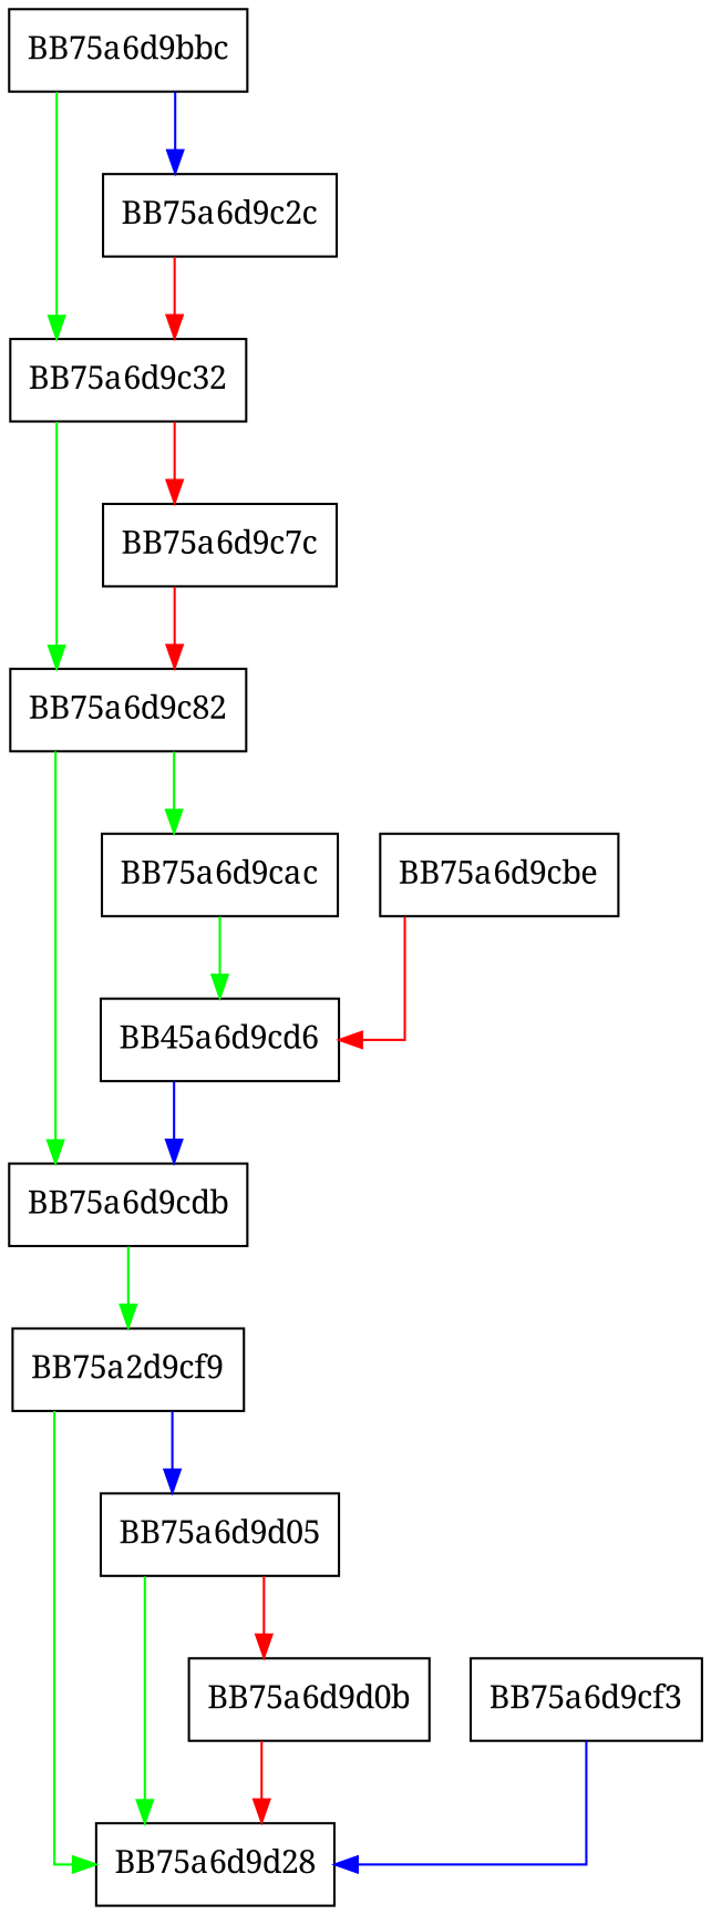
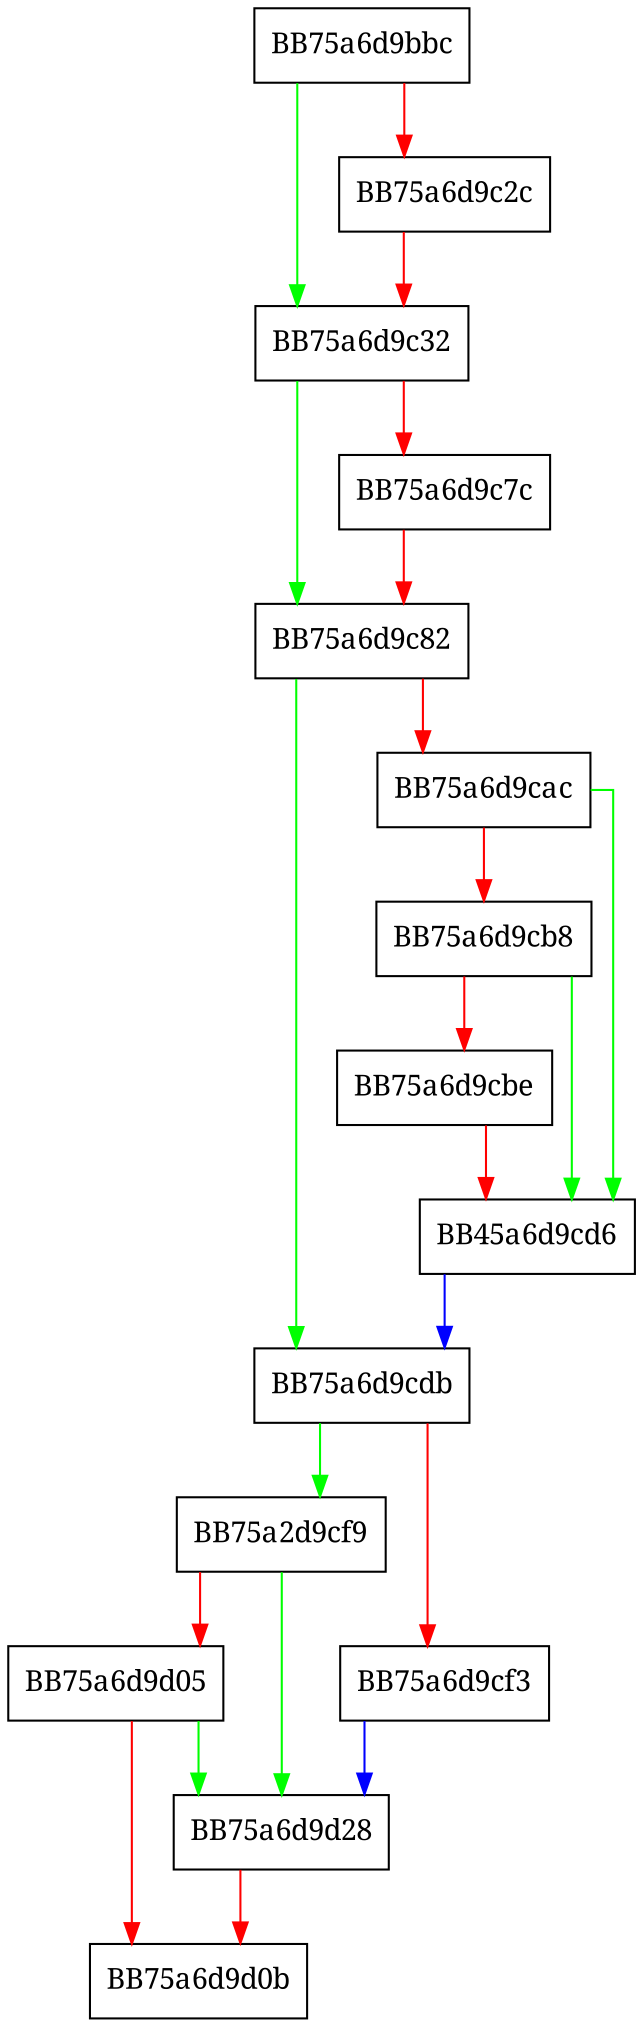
  digraph {
    fontname="Noto Serif"
    splines=ortho
    node [fontname="Noto Serif" shape=box]
    edge [color=red fontname="Noto Serif"]
    BB75a6d9bbc
    BB75a6d9c32
    BB75a6d9c2c
    BB75a6d9c82
    BB75a6d9c7c
    BB75a6d9cdb
    BB75a6d9cac
    n8 [label=BB75a2d9cf9]
    BB75a6d9cf3
    n10 [label=BB45a6d9cd6]
+   BB75a6d9cb8
    BB75a6d9d28
    BB75a6d9d05
    BB75a6d9cbe
    BB75a6d9d0b
    BB75a6d9bbc -> BB75a6d9c32 [color=green]
-   BB75a6d9bbc -> BB75a6d9c2c [color=blue]
+   BB75a6d9bbc -> BB75a6d9c2c
    BB75a6d9c32 -> BB75a6d9c82 [color=green]
    BB75a6d9c32 -> BB75a6d9c7c
    BB75a6d9c2c -> BB75a6d9c32
    BB75a6d9c82 -> BB75a6d9cdb [color=green]
-   BB75a6d9c82 -> BB75a6d9cac [color=green]
+   BB75a6d9c82 -> BB75a6d9cac
    BB75a6d9c7c -> BB75a6d9c82
    BB75a6d9cdb -> n8 [color=green]
+   BB75a6d9cdb -> BB75a6d9cf3
    BB75a6d9cac -> n10 [color=green]
+   BB75a6d9cac -> BB75a6d9cb8
    n8 -> BB75a6d9d28 [color=green]
-   n8 -> BB75a6d9d05 [color=blue]
+   n8 -> BB75a6d9d05
    BB75a6d9cf3 -> BB75a6d9d28 [color=blue]
    n10 -> BB75a6d9cdb [color=blue]
+   BB75a6d9cb8 -> n10 [color=green]
+   BB75a6d9cb8 -> BB75a6d9cbe
    BB75a6d9d05 -> BB75a6d9d28 [color=green]
    BB75a6d9d05 -> BB75a6d9d0b
    BB75a6d9cbe -> n10
-   BB75a6d9d0b -> BB75a6d9d28
+   BB75a6d9d28 -> BB75a6d9d0b
  }
